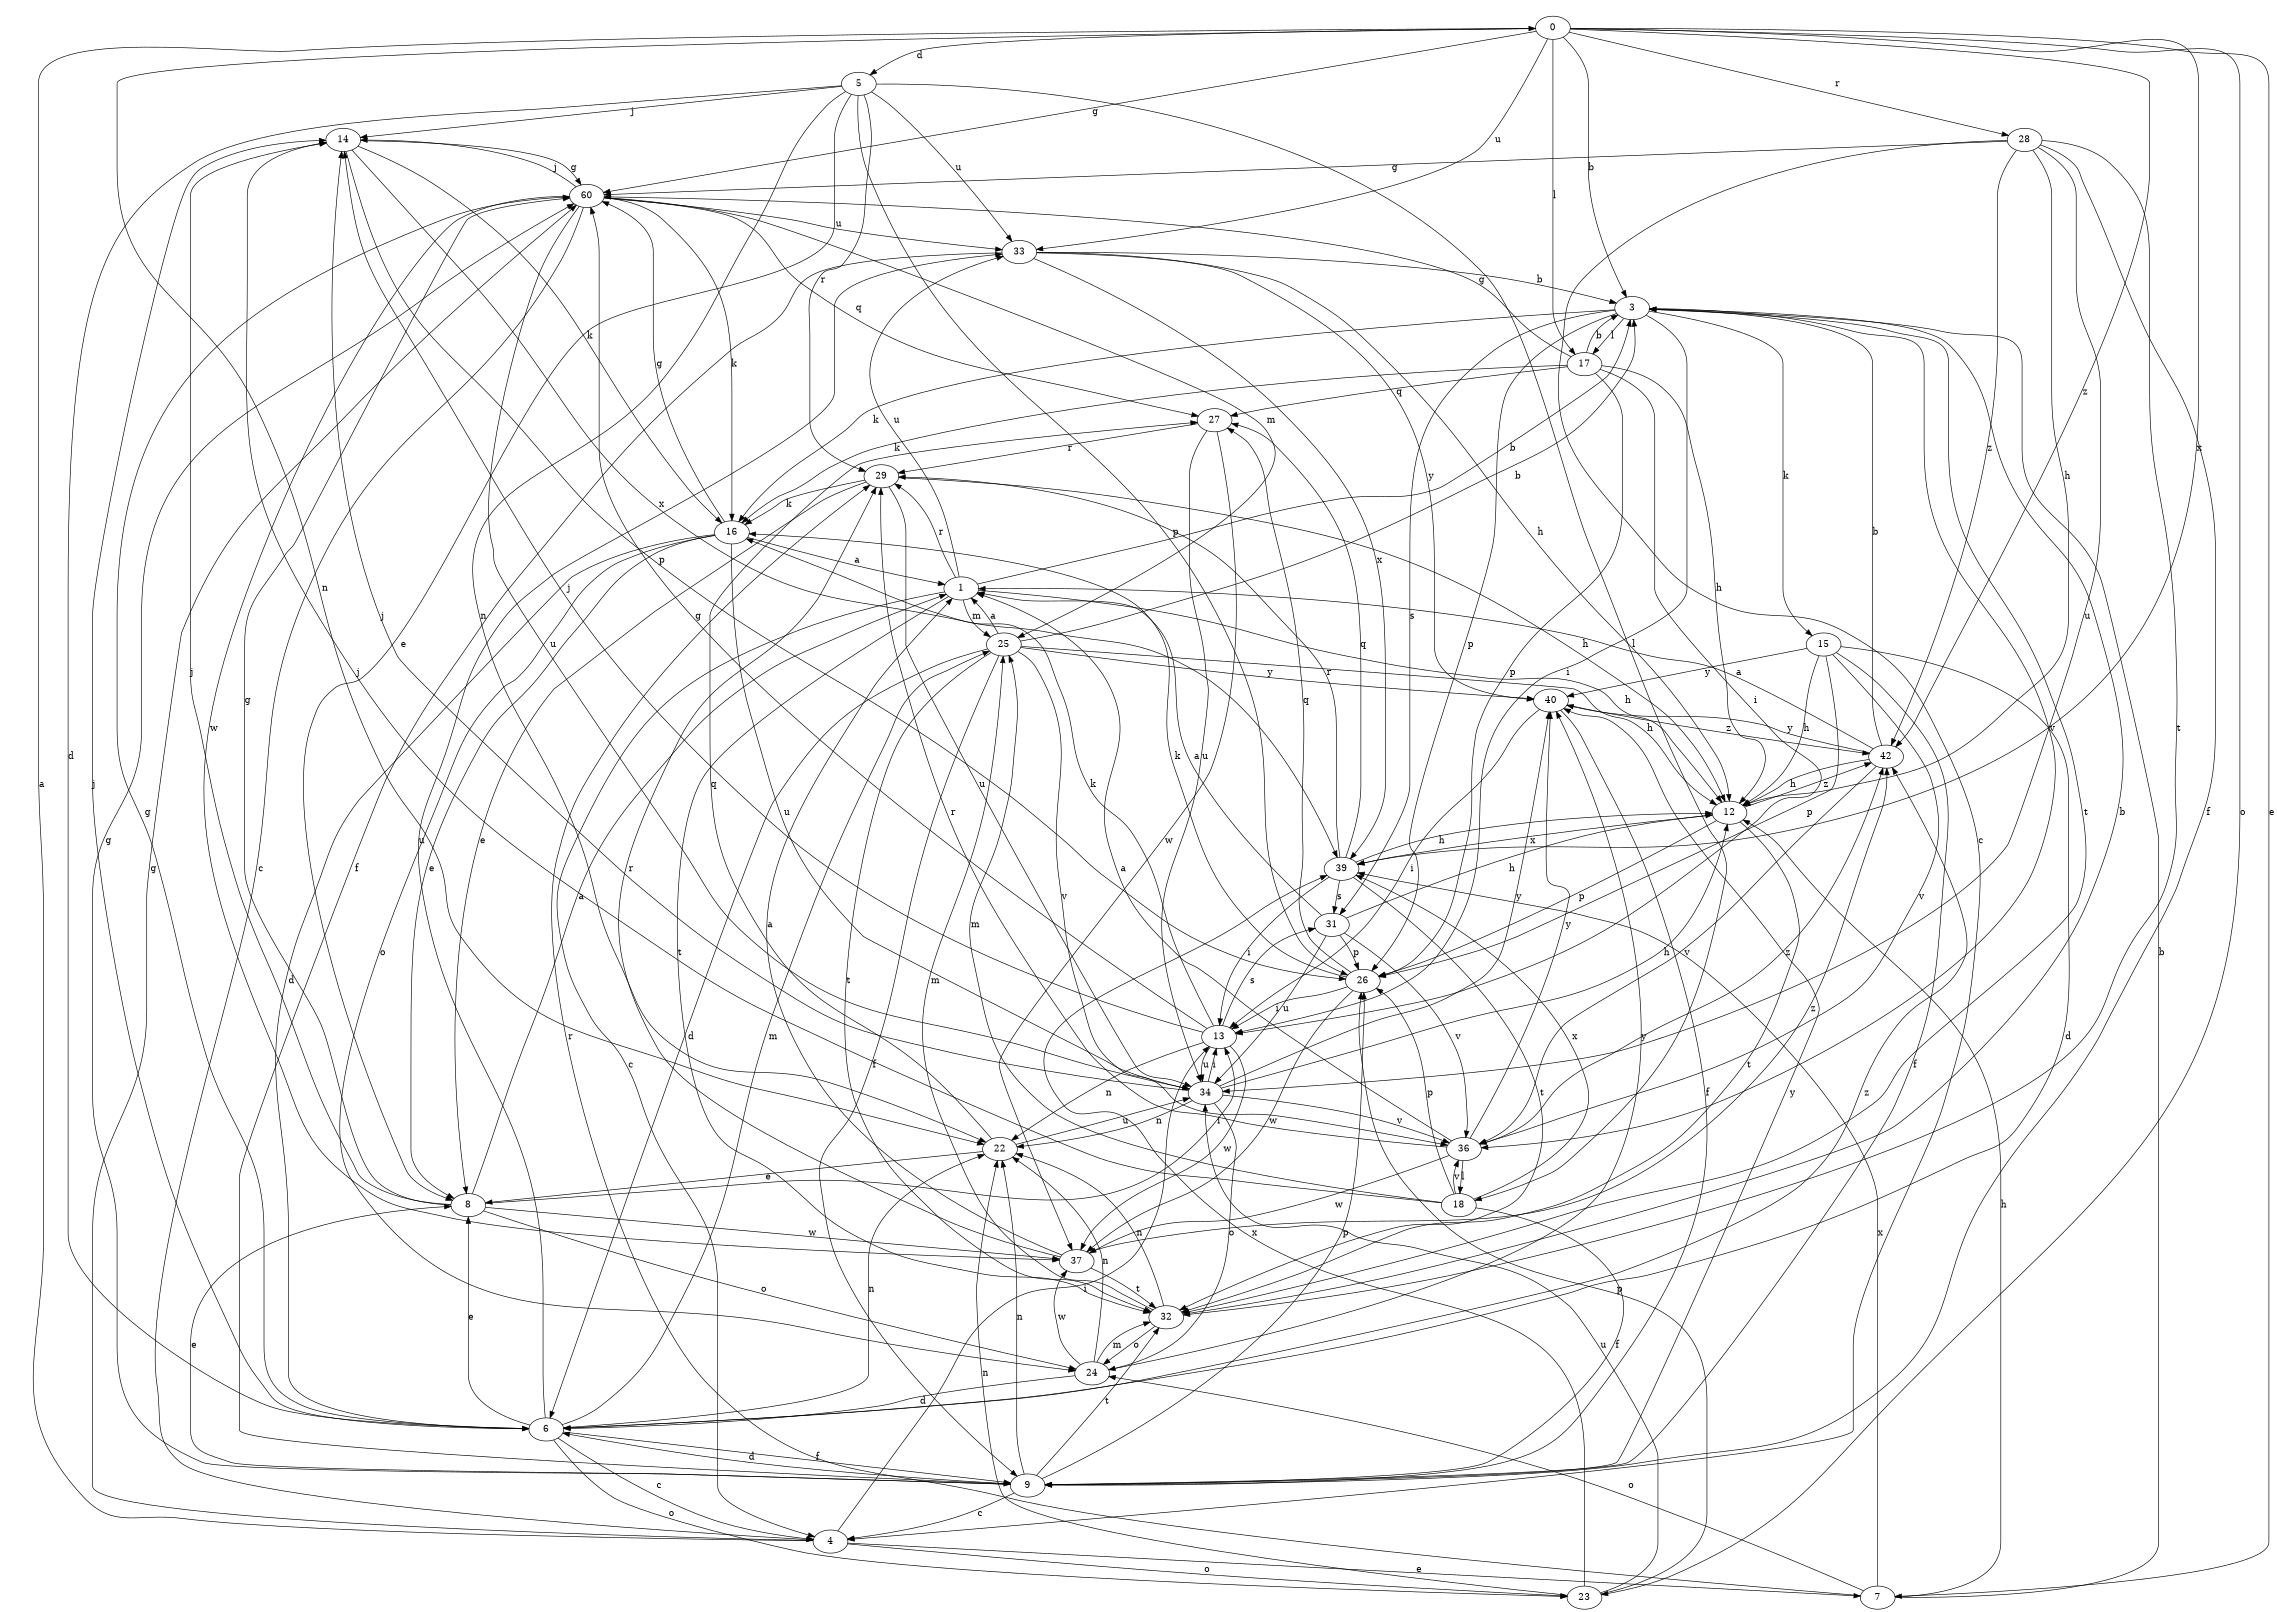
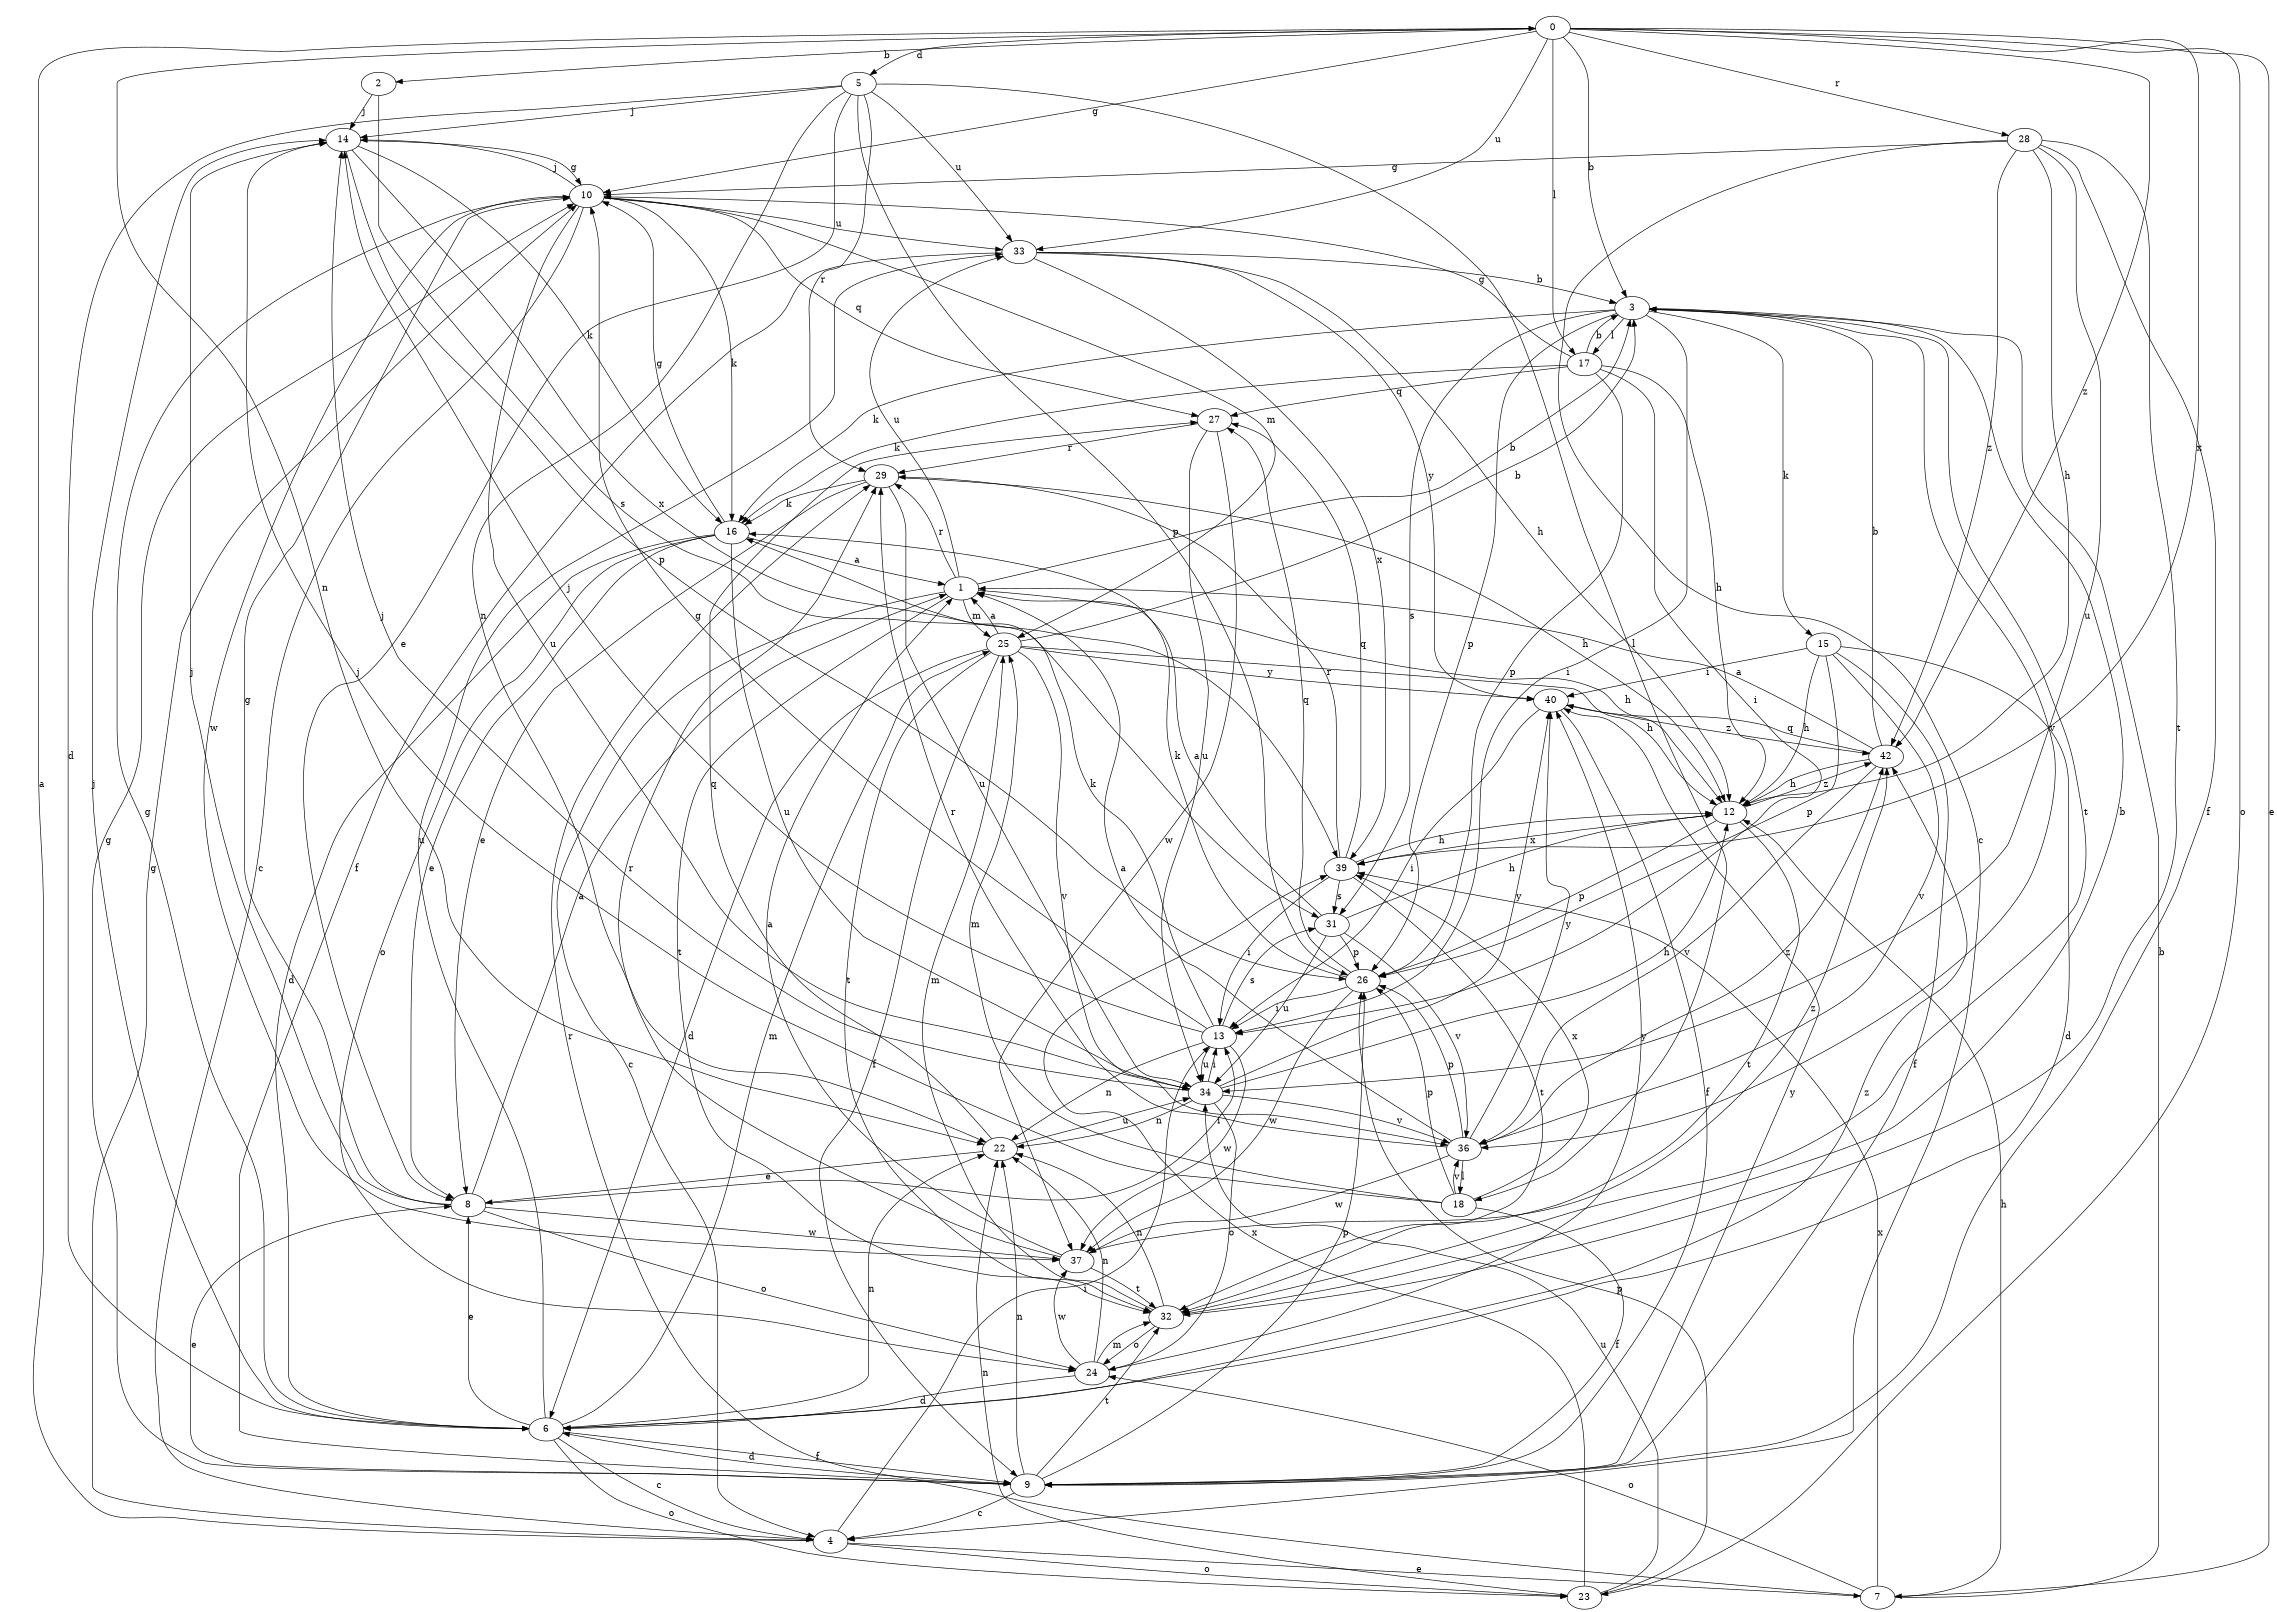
  strict digraph {
    0
+   2
    3
    5
    7
-   10 [label=60]
+   10
    17
    22
    23
    28
    33
    39
    42
    14
    31
    32
    13
    15
    16
    26
    36
    29
    6
    8
    18
    12
    24
    4
    n29 [label=25]
    37
    27
    34
    9
    40
    1
+   0 -> 2 [label=b]
    0 -> 3 [label=b]
    0 -> 5 [label=d]
    0 -> 7 [label=e]
    0 -> 10 [label=g]
    0 -> 17 [label=l]
    0 -> 22 [label=n]
    0 -> 23 [label=o]
    0 -> 28 [label=r]
    0 -> 33 [label=u]
    0 -> 39 [label=x]
    0 -> 42 [label=z]
+   2 -> 14 [label=j]
+   2 -> 31 [label=s]
    3 -> 17 [label=l]
    3 -> 31 [label=s]
    3 -> 32 [label=t]
    3 -> 13 [label=i]
    3 -> 15 [label=k]
    3 -> 16 [label=k]
    3 -> 26 [label=p]
    3 -> 36 [label=v]
    5 -> 22 [label=n]
    5 -> 33 [label=u]
    5 -> 14 [label=j]
    5 -> 26 [label=p]
    5 -> 29 [label=r]
    5 -> 6 [label=d]
    5 -> 8 [label=e]
    5 -> 18 [label=l]
    7 -> 3 [label=b]
    7 -> 39 [label=x]
    7 -> 29 [label=r]
    7 -> 12 [label=h]
    7 -> 24 [label=o]
    10 -> 33 [label=u]
    10 -> 14 [label=j]
    10 -> 16 [label=k]
    10 -> 4 [label=c]
    10 -> n29 [label=m]
    10 -> 37 [label=w]
    10 -> 27 [label=q]
    10 -> 34 [label=u]
    17 -> 3 [label=b]
    17 -> 10 [label=g]
    17 -> 13 [label=i]
    17 -> 16 [label=k]
    17 -> 26 [label=p]
    17 -> 12 [label=h]
    17 -> 27 [label=q]
    22 -> 8 [label=e]
    22 -> 27 [label=q]
    22 -> 34 [label=u]
    23 -> 22 [label=n]
    23 -> 39 [label=x]
    23 -> 26 [label=p]
    23 -> 34 [label=u]
    28 -> 10 [label=g]
    28 -> 42 [label=z]
    28 -> 32 [label=t]
    28 -> 12 [label=h]
    28 -> 4 [label=c]
    28 -> 34 [label=u]
    28 -> 9 [label=f]
    33 -> 3 [label=b]
    33 -> 39 [label=x]
    33 -> 12 [label=h]
    33 -> 9 [label=f]
    33 -> 40 [label=y]
    39 -> 31 [label=s]
    39 -> 32 [label=t]
    39 -> 13 [label=i]
    39 -> 29 [label=r]
    39 -> 12 [label=h]
    39 -> 27 [label=q]
    42 -> 3 [label=b]
    42 -> 36 [label=v]
    42 -> 12 [label=h]
-   42 -> 40 [label=y]
+   42 -> 40 [label=q]
    42 -> 1 [label=a]
    14 -> 10 [label=g]
    14 -> 39 [label=x]
    14 -> 16 [label=k]
    14 -> 26 [label=p]
    31 -> 26 [label=p]
    31 -> 36 [label=v]
    31 -> 12 [label=h]
    31 -> 34 [label=u]
    31 -> 1 [label=a]
    32 -> 3 [label=b]
    32 -> 22 [label=n]
    32 -> 24 [label=o]
    32 -> n29 [label=m]
    13 -> 10 [label=g]
    13 -> 22 [label=n]
    13 -> 14 [label=j]
    13 -> 31 [label=s]
    13 -> 16 [label=k]
    13 -> 37 [label=w]
    13 -> 34 [label=u]
    15 -> 26 [label=p]
    15 -> 36 [label=v]
    15 -> 6 [label=d]
    15 -> 12 [label=h]
    15 -> 9 [label=f]
-   15 -> 40 [label=y]
+   15 -> 40 [label=i]
    16 -> 10 [label=g]
    16 -> 6 [label=d]
    16 -> 8 [label=e]
    16 -> 24 [label=o]
    16 -> 34 [label=u]
    16 -> 1 [label=a]
    26 -> 13 [label=i]
    26 -> 16 [label=k]
    26 -> 37 [label=w]
    26 -> 27 [label=q]
    36 -> 42 [label=z]
+   36 -> 26 [label=p]
    36 -> 29 [label=r]
    36 -> 18 [label=l]
    36 -> 37 [label=w]
    36 -> 40 [label=y]
    36 -> 1 [label=a]
    29 -> 16 [label=k]
    29 -> 8 [label=e]
    29 -> 12 [label=h]
    29 -> 34 [label=u]
    6 -> 10 [label=g]
    6 -> 22 [label=n]
    6 -> 23 [label=o]
    6 -> 33 [label=u]
    6 -> 42 [label=z]
    6 -> 14 [label=j]
    6 -> 8 [label=e]
    6 -> 4 [label=c]
    6 -> n29 [label=m]
    6 -> 9 [label=f]
    8 -> 10 [label=g]
    8 -> 14 [label=j]
    8 -> 13 [label=i]
    8 -> 24 [label=o]
    8 -> 37 [label=w]
    8 -> 1 [label=a]
    18 -> 39 [label=x]
    18 -> 14 [label=j]
    18 -> 26 [label=p]
    18 -> 36 [label=v]
    18 -> n29 [label=m]
    18 -> 9 [label=f]
    12 -> 39 [label=x]
    12 -> 42 [label=z]
    12 -> 32 [label=t]
    12 -> 26 [label=p]
    24 -> 22 [label=n]
    24 -> 32 [label=m]
    24 -> 6 [label=d]
    24 -> 37 [label=w]
    24 -> 40 [label=y]
    4 -> 0 [label=a]
    4 -> 7 [label=e]
    4 -> 10 [label=g]
    4 -> 23 [label=o]
    4 -> 13 [label=i]
    n29 -> 3 [label=b]
    n29 -> 32 [label=t]
    n29 -> 36 [label=v]
    n29 -> 6 [label=d]
    n29 -> 12 [label=h]
    n29 -> 9 [label=f]
    n29 -> 40 [label=y]
    n29 -> 1 [label=a]
    37 -> 42 [label=z]
    37 -> 32 [label=t]
    37 -> 29 [label=r]
    37 -> 1 [label=a]
    27 -> 29 [label=r]
    27 -> 37 [label=w]
    27 -> 34 [label=u]
    34 -> 22 [label=n]
    34 -> 14 [label=j]
    34 -> 13 [label=i]
    34 -> 36 [label=v]
    34 -> 12 [label=h]
    34 -> 24 [label=o]
    34 -> 40 [label=y]
    9 -> 10 [label=g]
    9 -> 22 [label=n]
    9 -> 32 [label=t]
    9 -> 26 [label=p]
    9 -> 6 [label=d]
    9 -> 8 [label=e]
    9 -> 4 [label=c]
    9 -> 40 [label=y]
    40 -> 42 [label=z]
    40 -> 13 [label=i]
    40 -> 9 [label=f]
    1 -> 3 [label=b]
    1 -> 33 [label=u]
    1 -> 32 [label=t]
    1 -> 29 [label=r]
    1 -> 12 [label=h]
    1 -> 4 [label=c]
    1 -> n29 [label=m]
  }
